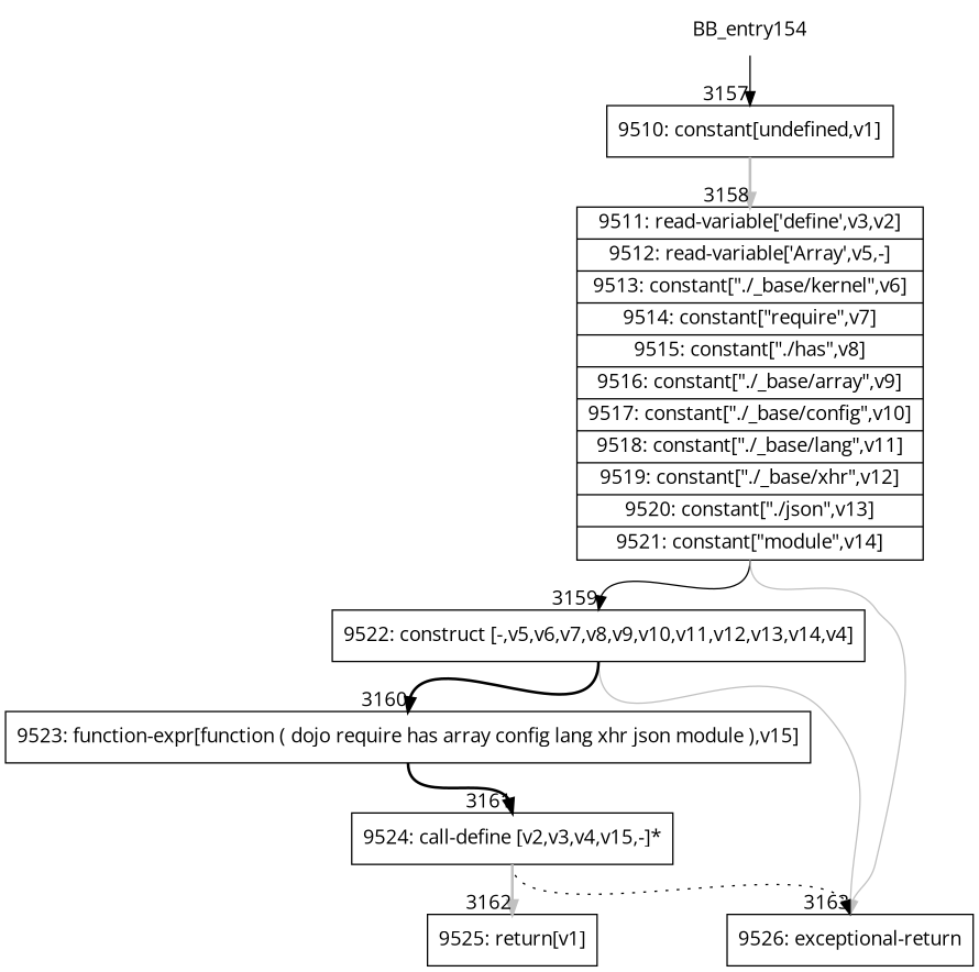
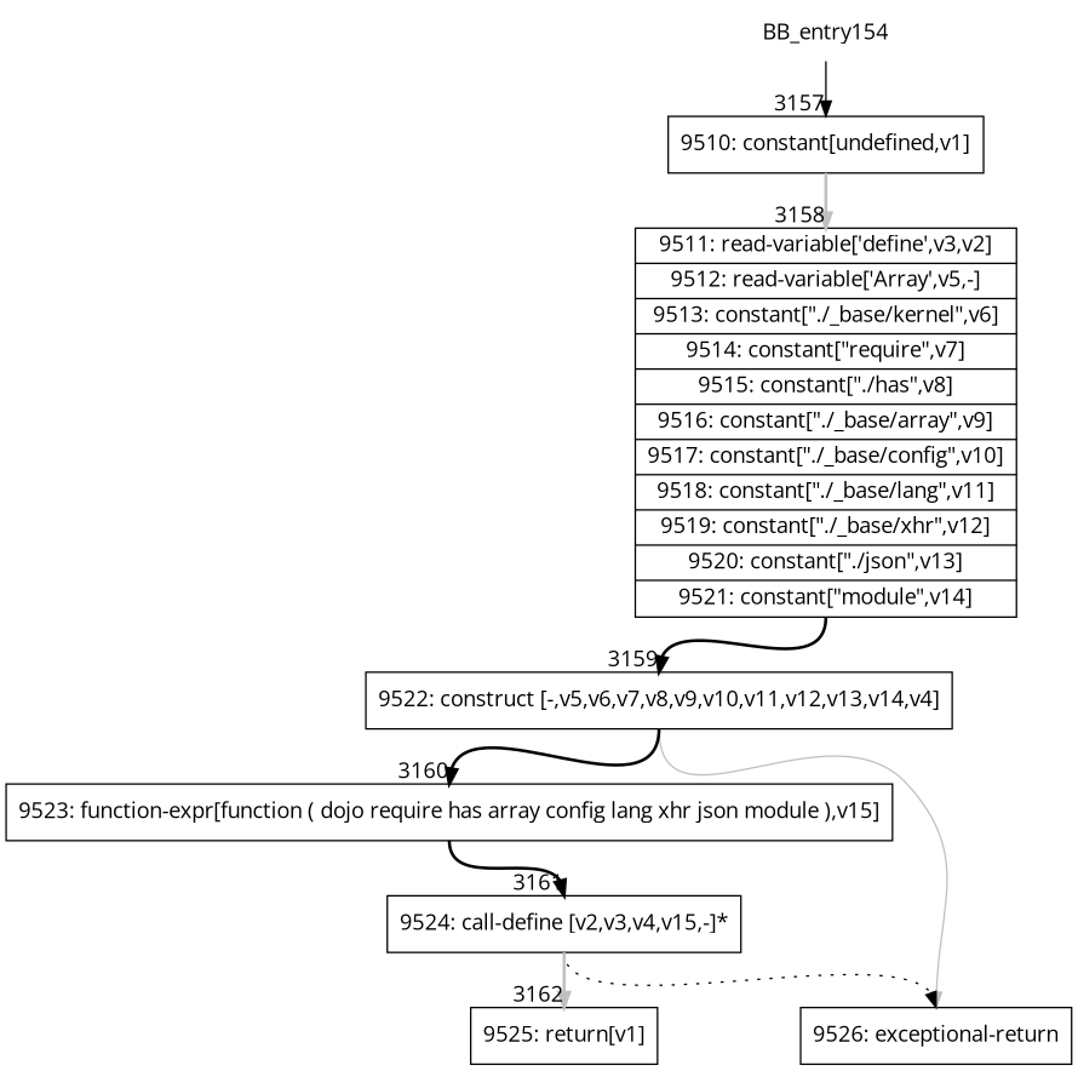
  digraph {
    fontname="Open Sans"
    rankdir=TD
    node [fontname="Open Sans" shape=record]
    edge [fontname="Open Sans" headport=n style=bold tailport=s]
    BB_entry154 [shape=none]
    n2 [label="{9510: constant[undefined,v1]}"]
    n3 [label="{9511: read-variable['define',v3,v2]|9512: read-variable['Array',v5,-]|9513: constant[\"./_base/kernel\",v6]|9514: constant[\"require\",v7]|9515: constant[\"./has\",v8]|9516: constant[\"./_base/array\",v9]|9517: constant[\"./_base/config\",v10]|9518: constant[\"./_base/lang\",v11]|9519: constant[\"./_base/xhr\",v12]|9520: constant[\"./json\",v13]|9521: constant[\"module\",v14]}"]
    n4 [label="{9522: construct [-,v5,v6,v7,v8,v9,v10,v11,v12,v13,v14,v4]}"]
    n5 [label="{9526: exceptional-return}"]
    n6 [label="{9523: function-expr[function ( dojo require has array config lang xhr json module ),v15]}"]
    n7 [label="{9524: call-define [v2,v3,v4,v15,-]*}"]
    n8 [label="{9525: return[v1]}"]
    BB_entry154 -> n2 [headlabel="    3157" style=solid]
    n2 -> n3 [color=gray headlabel="      3158"]
-   n3 -> n4 [headlabel="      3159" style=solid]
-   n3 -> n5 [color=gray headlabel="      3163" style=solid]
+   n3 -> n4 [headlabel="      3159"]
    n4 -> n5 [color=gray style=solid]
    n4 -> n6 [headlabel="      3160"]
    n6 -> n7 [headlabel="      3161"]
    n7 -> n5 [color=black style=dotted]
    n7 -> n8 [color=gray headlabel="      3162"]
  }
